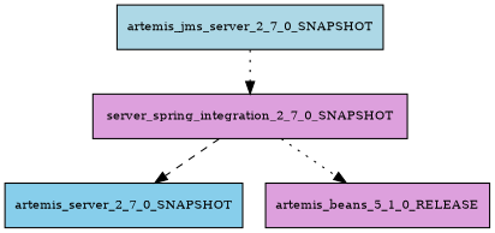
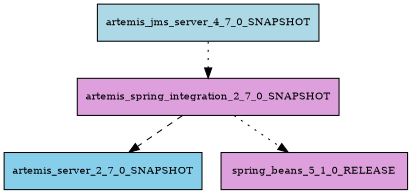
  digraph {
    node [fillcolor=plum fontsize=10.0 shape=box style=filled]
    edge [style=dotted]
    artemis_server_2_7_0_SNAPSHOT [fillcolor=skyblue]
-   artemis_spring_integration_2_7_0_SNAPSHOT [label=server_spring_integration_2_7_0_SNAPSHOT]
-   spring_beans_5_1_0_RELEASE [label=artemis_beans_5_1_0_RELEASE]
-   artemis_jms_server_2_7_0_SNAPSHOT [fillcolor=lightblue]
+   artemis_spring_integration_2_7_0_SNAPSHOT
+   spring_beans_5_1_0_RELEASE
+   artemis_jms_server_2_7_0_SNAPSHOT [fillcolor=lightblue label=artemis_jms_server_4_7_0_SNAPSHOT]
    artemis_spring_integration_2_7_0_SNAPSHOT -> artemis_server_2_7_0_SNAPSHOT [style=dashed]
    artemis_spring_integration_2_7_0_SNAPSHOT -> spring_beans_5_1_0_RELEASE
    artemis_jms_server_2_7_0_SNAPSHOT -> artemis_spring_integration_2_7_0_SNAPSHOT
  }
